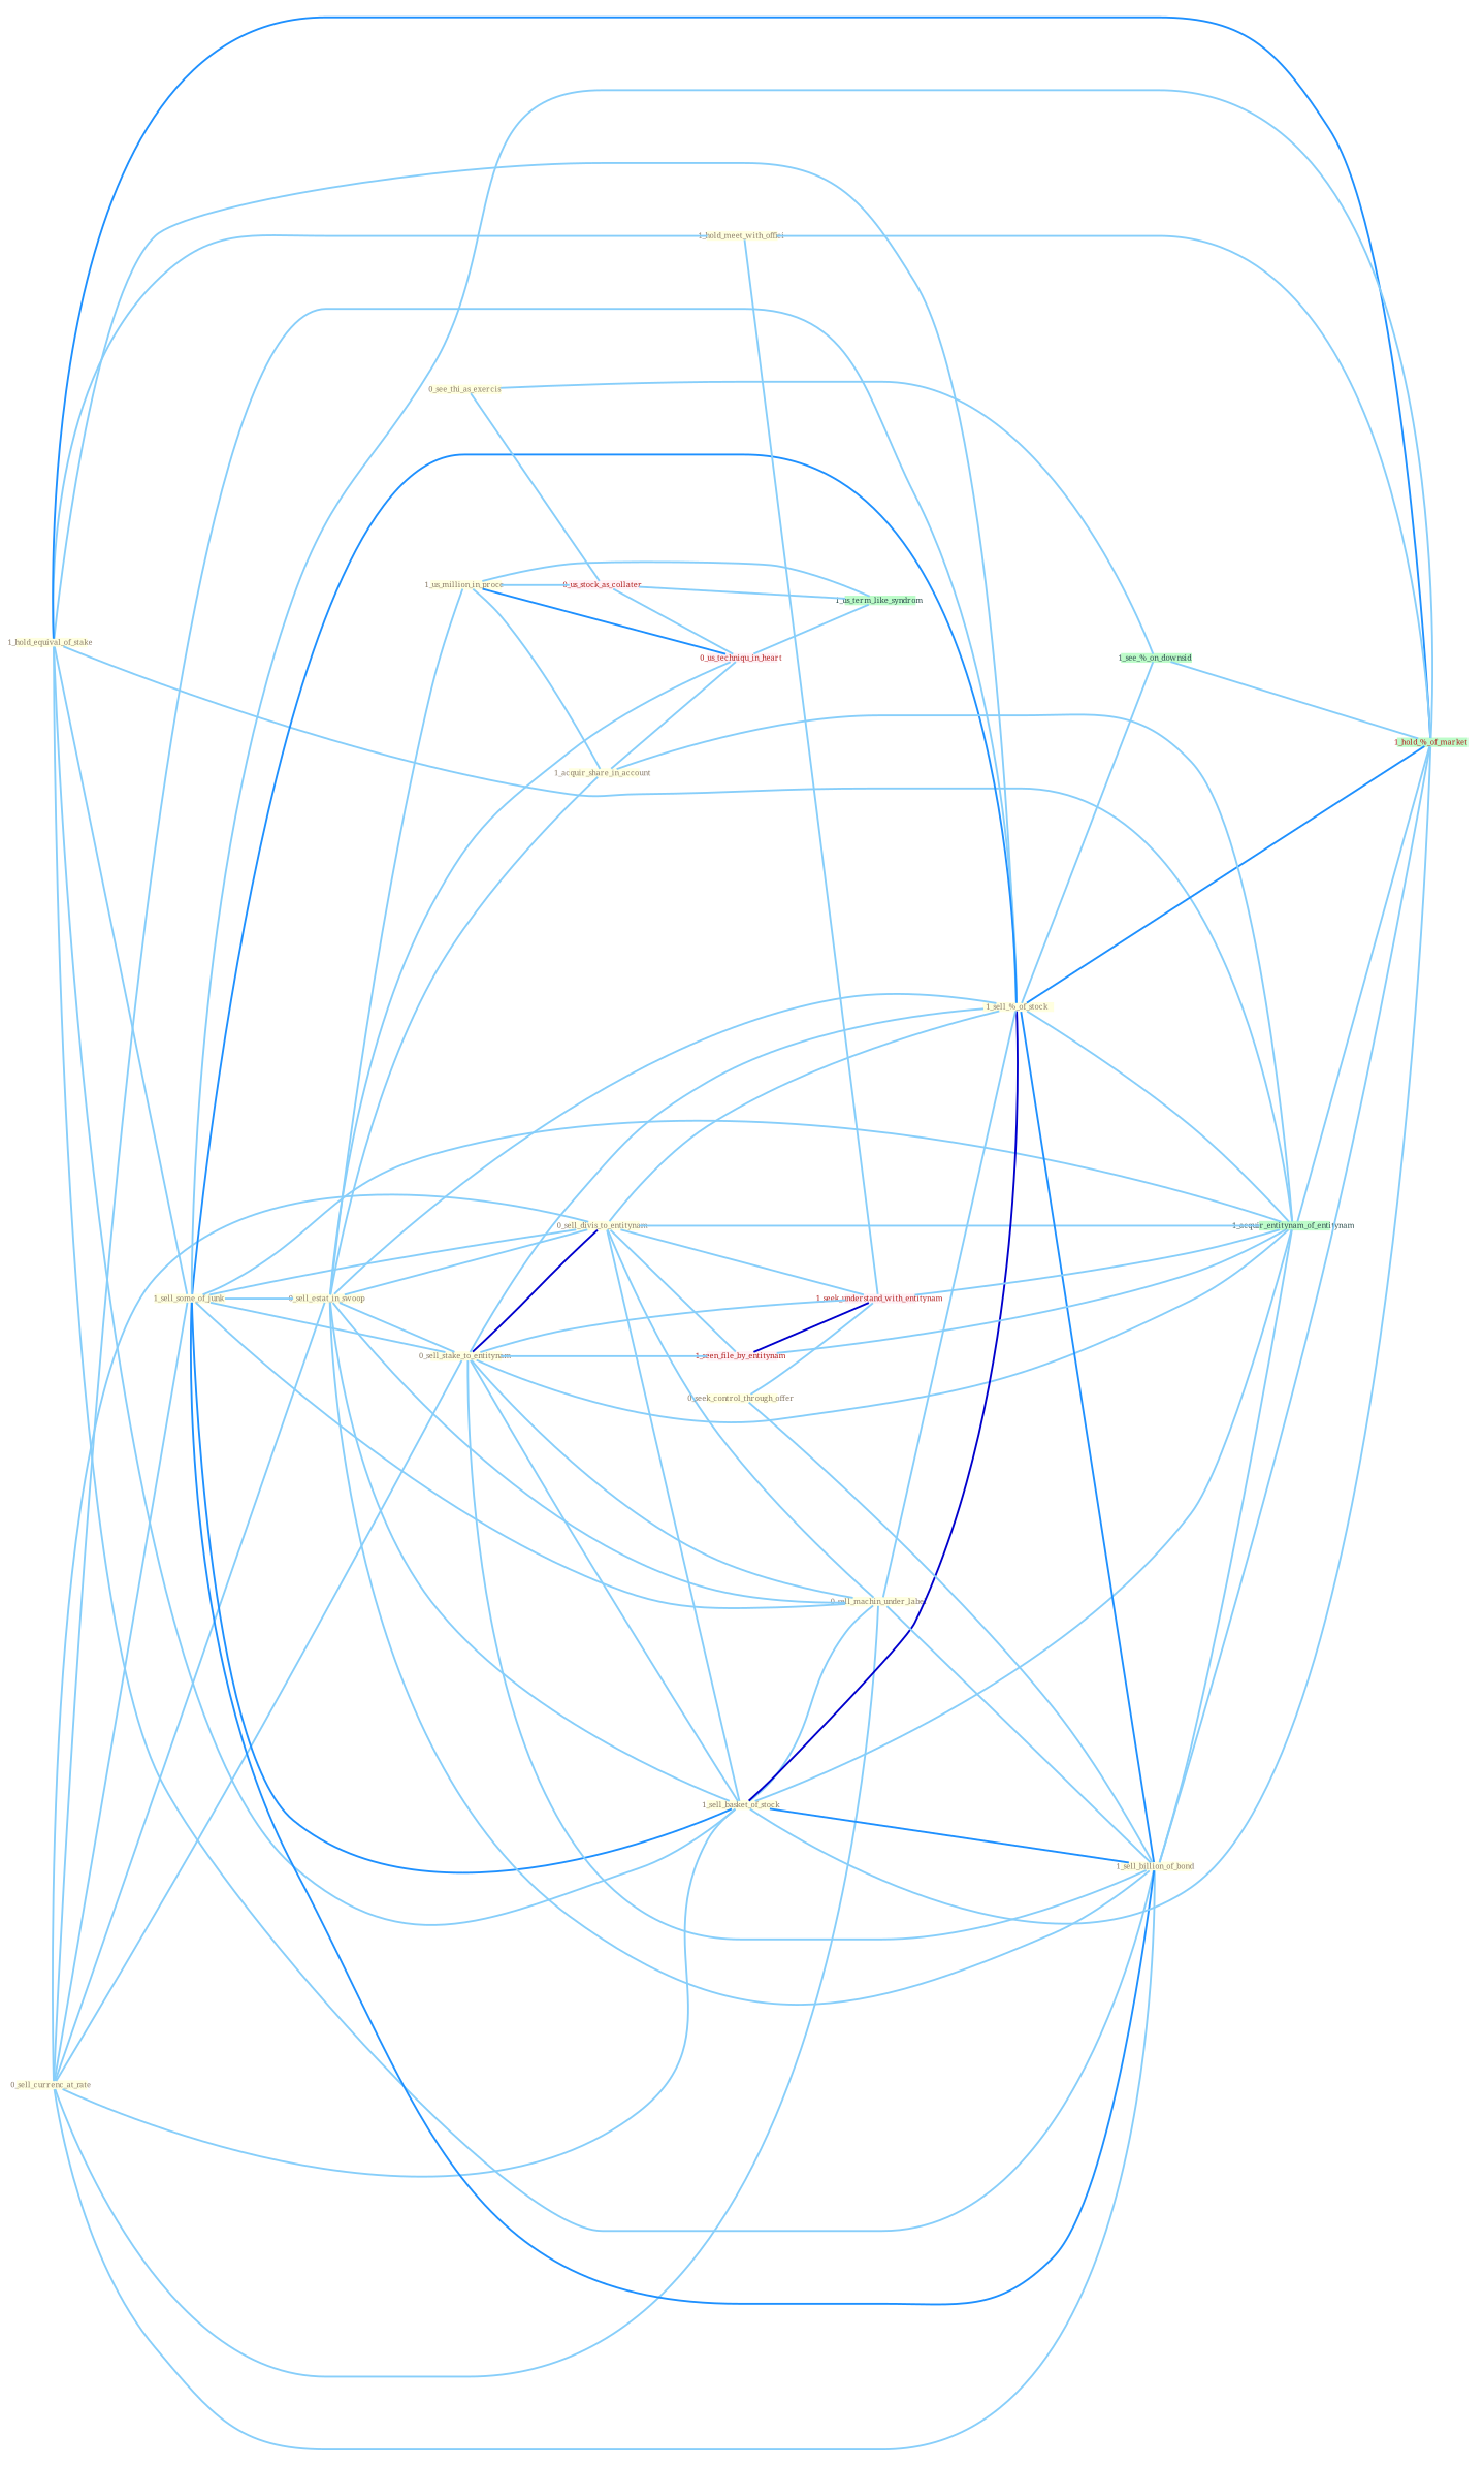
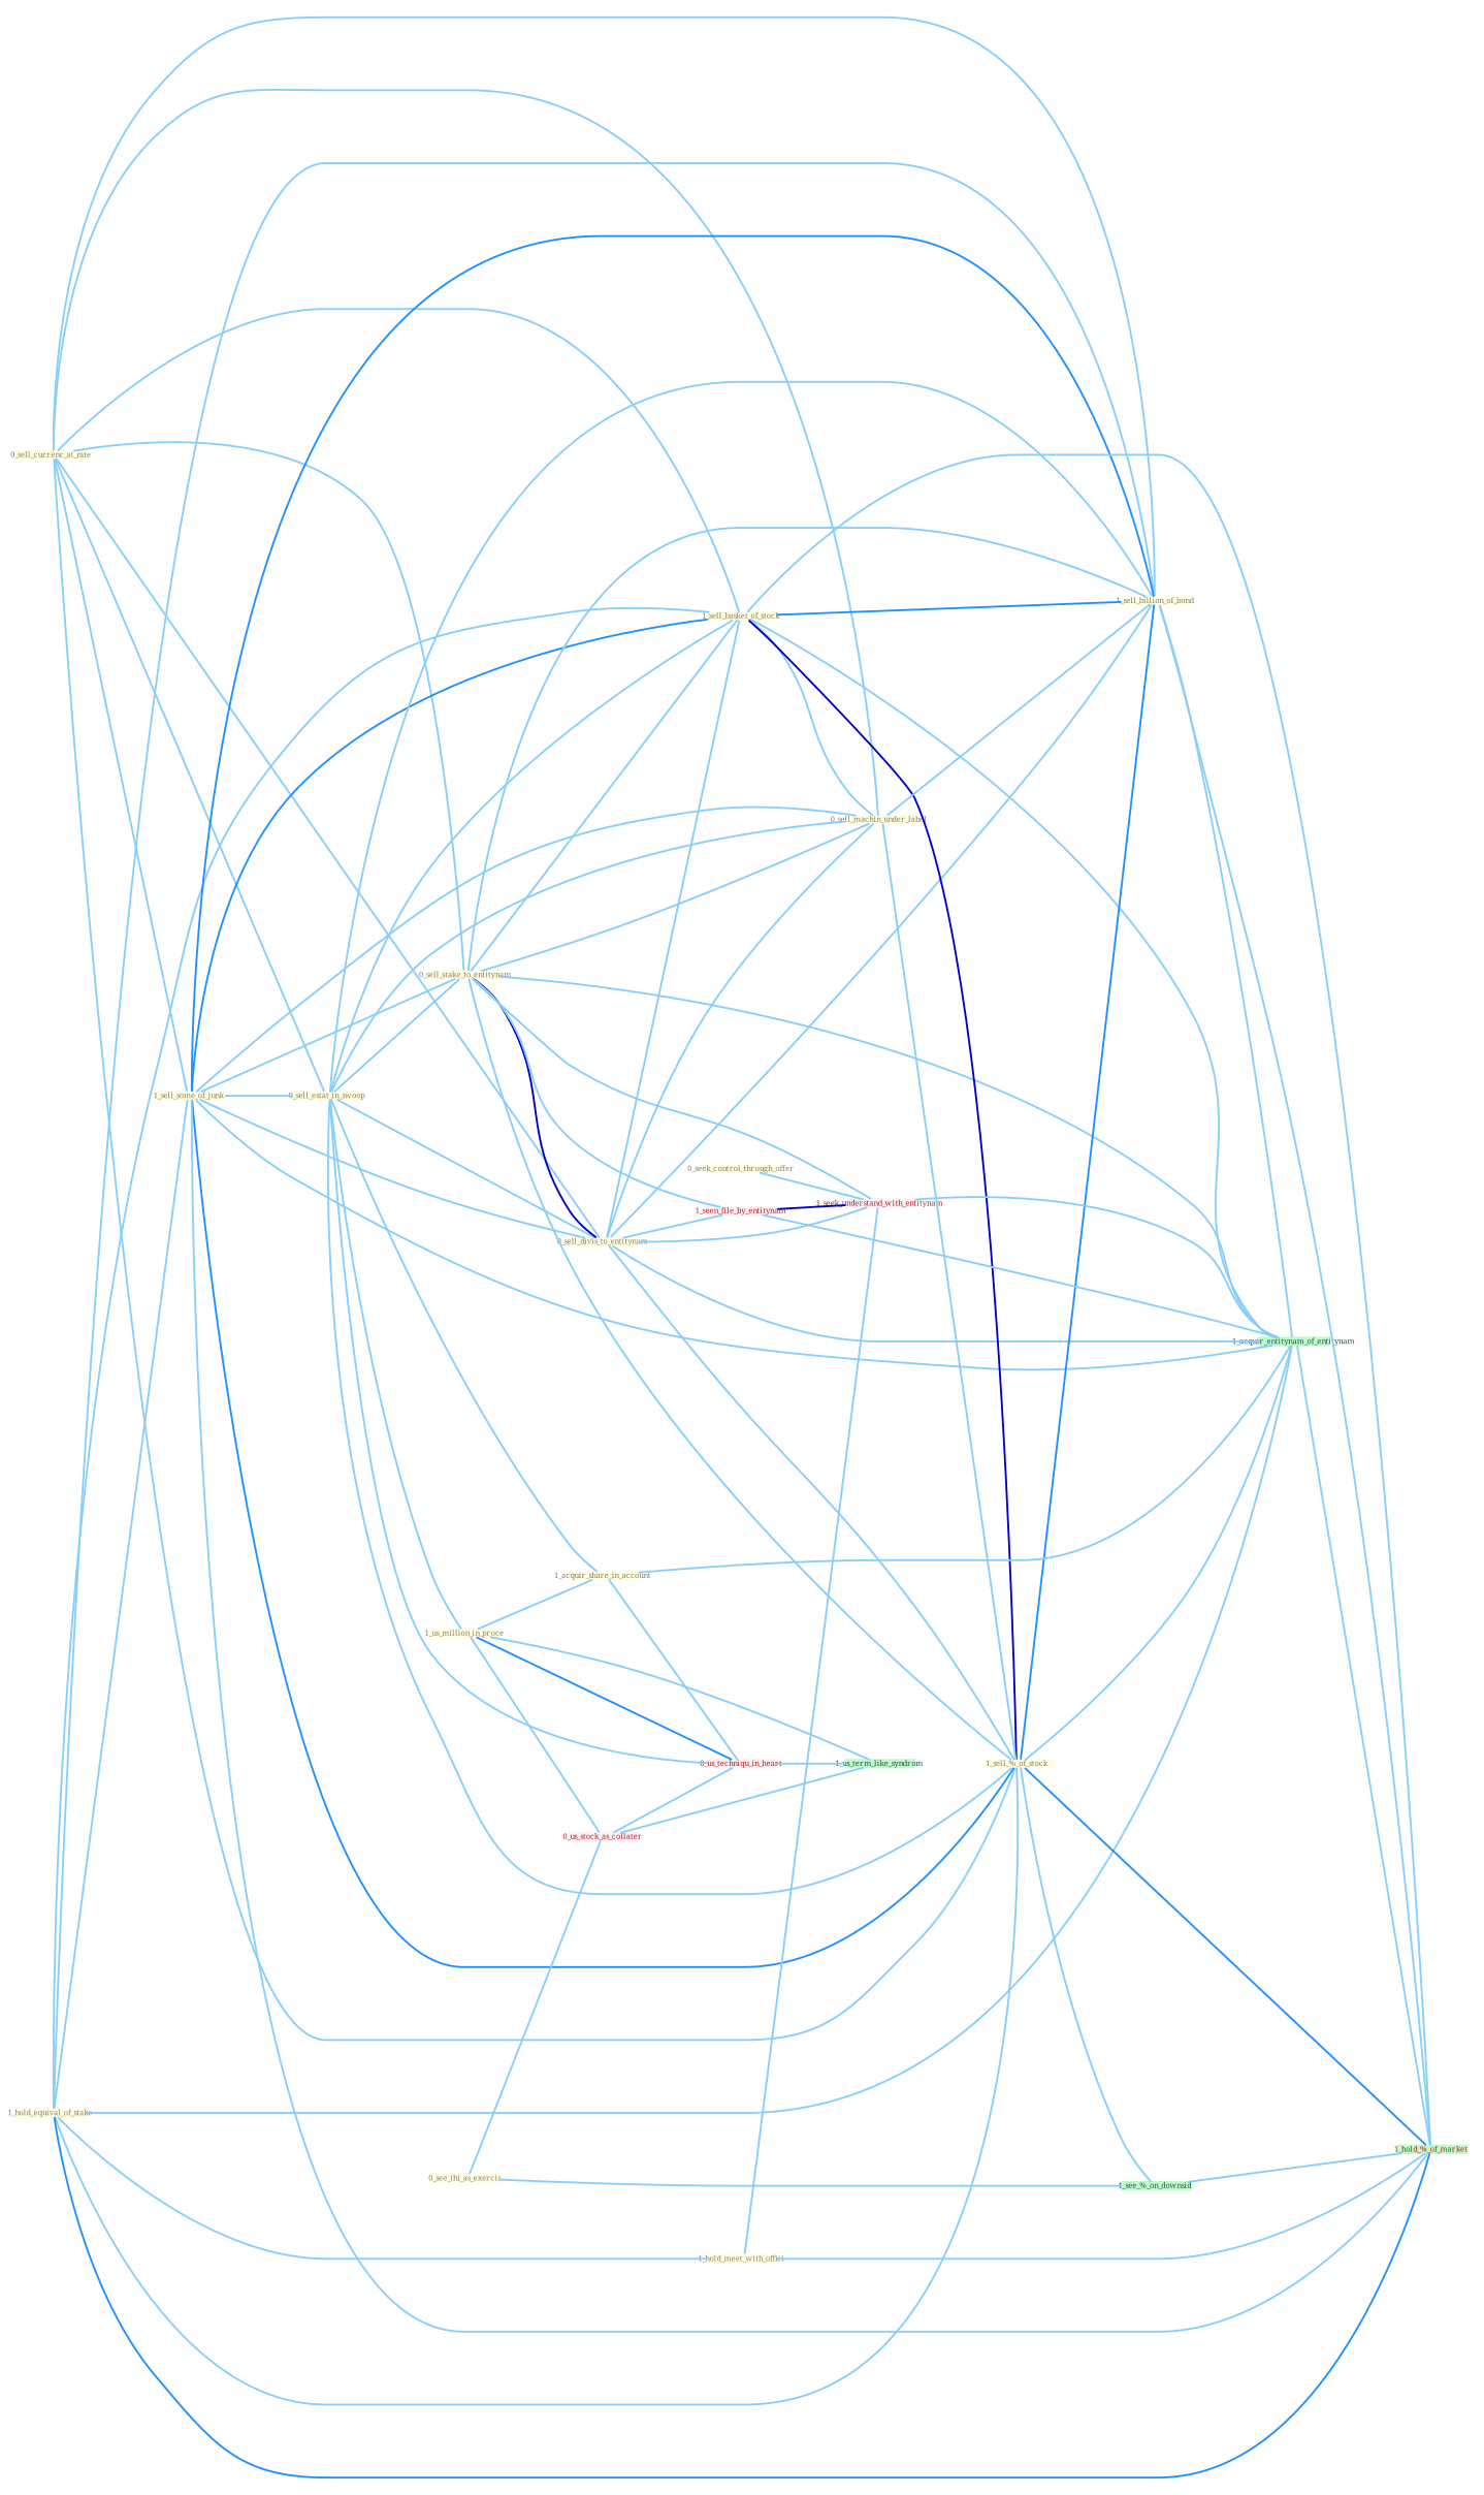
  graph {
    fontname="Noto Serif"
    rankdir=LR
    node [color="#ffffe0" fixedsize=true fontcolor="#8b7d6b" fontname="Noto Serif" fontsize=4 shape=polygon style=filled]
    edge [color="#87cefa" fontname="Noto Serif" w=1]
    "1_hold_equival_of_stake " [height=.06 width=.5]
    "0_sell_currenc_at_rate " [height=.06 width=.5]
    "1_sell_some_of_junk " [height=.06 width=.5]
    "0_sell_estat_in_swoop " [height=.06 width=.5]
    "0_sell_stake_to_entitynam " [height=.06 width=.5]
    "0_sell_divis_to_entitynam " [height=.06 width=.5]
    "1_sell_basket_of_stock " [height=.06 width=.5]
    "0_sell_machin_under_label " [height=.06 width=.5]
    "1_us_million_in_proce " [height=.06 width=.5]
    "1_sell_%_of_stock " [height=.06 width=.5]
    "1_acquir_share_in_account " [height=.06 width=.5]
    "0_see_thi_as_exercis " [height=.06 width=.5]
    "1_sell_billion_of_bond " [height=.06 width=.5]
    "1_hold_meet_with_offici " [height=.06 width=.5]
    "0_seek_control_through_offer " [height=.06 width=.5]
    "1_seen_file_by_entitynam " [color="#fff0f5" fontcolor="#b22222" height=.06 width=.5]
    "0_us_stock_as_collater " [color="#fff0f5" fontcolor="#b22222" height=.06 width=.5]
    "1_seek_understand_with_entitynam " [color="#fff0f5" fontcolor="#b22222" height=.06 width=.5]
    "0_us_techniqu_in_heart " [color="#fff0f5" fontcolor="#b22222" height=.06 width=.5]
    "1_acquir_entitynam_of_entitynam " [color="#BDFCC9" fontcolor="#2f4f4f" height=.06 width=.5]
    "1_hold_%_of_market " [color="#BDFCC9" fontcolor="#b22222" height=.06 width=.5]
    "1_us_term_like_syndrom " [color="#BDFCC9" fontcolor="#2f4f4f" height=.06 width=.5]
    "1_see_%_on_downsid " [color="#BDFCC9" fontcolor="#2f4f4f" height=.06 width=.5]
    subgraph sub_1 {
      "1_hold_equival_of_stake "
      "0_sell_currenc_at_rate "
      "1_sell_some_of_junk "
      "0_sell_estat_in_swoop "
      "0_sell_stake_to_entitynam "
      "0_sell_divis_to_entitynam "
      "1_sell_basket_of_stock "
      "0_sell_machin_under_label "
      "1_us_million_in_proce "
      "1_sell_%_of_stock "
      "1_acquir_share_in_account "
      "0_see_thi_as_exercis "
      "1_sell_billion_of_bond "
      "1_hold_meet_with_offici "
      "0_seek_control_through_offer "
    }
    subgraph sub_2 {
      "1_seen_file_by_entitynam "
      "0_us_stock_as_collater "
      "1_seek_understand_with_entitynam "
      "0_us_techniqu_in_heart "
    }
    "1_hold_equival_of_stake " -- "1_sell_some_of_junk "
    "1_hold_equival_of_stake " -- "1_sell_basket_of_stock "
    "1_hold_equival_of_stake " -- "1_sell_%_of_stock "
    "1_hold_equival_of_stake " -- "1_sell_billion_of_bond "
    "1_hold_equival_of_stake " -- "1_hold_meet_with_offici "
    "1_hold_equival_of_stake " -- "1_acquir_entitynam_of_entitynam "
    "1_hold_equival_of_stake " -- "1_hold_%_of_market " [color="#1e90ff" w=2]
    "0_sell_currenc_at_rate " -- "1_sell_some_of_junk "
    "0_sell_currenc_at_rate " -- "0_sell_estat_in_swoop "
    "0_sell_currenc_at_rate " -- "0_sell_stake_to_entitynam "
    "0_sell_currenc_at_rate " -- "0_sell_divis_to_entitynam "
    "0_sell_currenc_at_rate " -- "1_sell_basket_of_stock "
    "0_sell_currenc_at_rate " -- "0_sell_machin_under_label "
    "0_sell_currenc_at_rate " -- "1_sell_%_of_stock "
    "0_sell_currenc_at_rate " -- "1_sell_billion_of_bond "
    "1_sell_some_of_junk " -- "0_sell_estat_in_swoop "
    "1_sell_some_of_junk " -- "0_sell_stake_to_entitynam "
    "1_sell_some_of_junk " -- "0_sell_divis_to_entitynam "
    "1_sell_some_of_junk " -- "1_sell_basket_of_stock " [color="#1e90ff" w=2]
    "1_sell_some_of_junk " -- "0_sell_machin_under_label "
    "1_sell_some_of_junk " -- "1_sell_%_of_stock " [color="#1e90ff" w=2]
    "1_sell_some_of_junk " -- "1_sell_billion_of_bond " [color="#1e90ff" w=2]
    "1_sell_some_of_junk " -- "1_acquir_entitynam_of_entitynam "
    "1_sell_some_of_junk " -- "1_hold_%_of_market "
    "0_sell_estat_in_swoop " -- "0_sell_stake_to_entitynam "
    "0_sell_estat_in_swoop " -- "0_sell_divis_to_entitynam "
    "0_sell_estat_in_swoop " -- "1_sell_basket_of_stock "
    "0_sell_estat_in_swoop " -- "0_sell_machin_under_label "
    "0_sell_estat_in_swoop " -- "1_us_million_in_proce "
    "0_sell_estat_in_swoop " -- "1_sell_%_of_stock "
    "0_sell_estat_in_swoop " -- "1_acquir_share_in_account "
    "0_sell_estat_in_swoop " -- "1_sell_billion_of_bond "
    "0_sell_estat_in_swoop " -- "0_us_techniqu_in_heart "
    "0_sell_stake_to_entitynam " -- "0_sell_divis_to_entitynam " [color="#0000cd" w=3]
    "0_sell_stake_to_entitynam " -- "1_sell_basket_of_stock "
    "0_sell_stake_to_entitynam " -- "0_sell_machin_under_label "
    "0_sell_stake_to_entitynam " -- "1_sell_%_of_stock "
    "0_sell_stake_to_entitynam " -- "1_sell_billion_of_bond "
    "0_sell_stake_to_entitynam " -- "1_seen_file_by_entitynam "
    "0_sell_stake_to_entitynam " -- "1_seek_understand_with_entitynam "
    "0_sell_stake_to_entitynam " -- "1_acquir_entitynam_of_entitynam "
    "0_sell_divis_to_entitynam " -- "1_sell_basket_of_stock "
    "0_sell_divis_to_entitynam " -- "0_sell_machin_under_label "
    "0_sell_divis_to_entitynam " -- "1_sell_%_of_stock "
-   "0_seek_control_through_offer " -- "1_sell_billion_of_bond "
+   "0_sell_divis_to_entitynam " -- "1_sell_billion_of_bond "
    "0_sell_divis_to_entitynam " -- "1_seen_file_by_entitynam "
    "0_sell_divis_to_entitynam " -- "1_seek_understand_with_entitynam "
    "0_sell_divis_to_entitynam " -- "1_acquir_entitynam_of_entitynam "
    "1_sell_basket_of_stock " -- "0_sell_machin_under_label "
    "1_sell_basket_of_stock " -- "1_sell_%_of_stock " [color="#0000cd" w=3]
    "1_sell_basket_of_stock " -- "1_sell_billion_of_bond " [color="#1e90ff" w=2]
    "1_sell_basket_of_stock " -- "1_acquir_entitynam_of_entitynam "
    "1_sell_basket_of_stock " -- "1_hold_%_of_market "
    "0_sell_machin_under_label " -- "1_sell_%_of_stock "
    "0_sell_machin_under_label " -- "1_sell_billion_of_bond "
    "1_us_million_in_proce " -- "1_acquir_share_in_account "
    "1_us_million_in_proce " -- "0_us_stock_as_collater "
    "1_us_million_in_proce " -- "0_us_techniqu_in_heart " [color="#1e90ff" w=2]
    "1_us_million_in_proce " -- "1_us_term_like_syndrom "
    "1_sell_%_of_stock " -- "1_sell_billion_of_bond " [color="#1e90ff" w=2]
    "1_sell_%_of_stock " -- "1_acquir_entitynam_of_entitynam "
    "1_sell_%_of_stock " -- "1_hold_%_of_market " [color="#1e90ff" w=2]
    "1_sell_%_of_stock " -- "1_see_%_on_downsid "
    "1_acquir_share_in_account " -- "0_us_techniqu_in_heart "
    "1_acquir_share_in_account " -- "1_acquir_entitynam_of_entitynam "
    "0_see_thi_as_exercis " -- "0_us_stock_as_collater "
    "0_see_thi_as_exercis " -- "1_see_%_on_downsid "
    "1_sell_billion_of_bond " -- "1_acquir_entitynam_of_entitynam "
    "1_sell_billion_of_bond " -- "1_hold_%_of_market "
    "1_hold_meet_with_offici " -- "1_seek_understand_with_entitynam "
    "1_hold_meet_with_offici " -- "1_hold_%_of_market "
    "0_seek_control_through_offer " -- "1_seek_understand_with_entitynam "
    "1_seen_file_by_entitynam " -- "1_seek_understand_with_entitynam " [color="#0000cd"]
    "1_seen_file_by_entitynam " -- "1_acquir_entitynam_of_entitynam "
    "0_us_stock_as_collater " -- "0_us_techniqu_in_heart "
    "0_us_stock_as_collater " -- "1_us_term_like_syndrom "
    "1_seek_understand_with_entitynam " -- "1_acquir_entitynam_of_entitynam "
    "0_us_techniqu_in_heart " -- "1_us_term_like_syndrom "
    "1_acquir_entitynam_of_entitynam " -- "1_hold_%_of_market "
    "1_see_%_on_downsid " -- "1_hold_%_of_market "
  }
